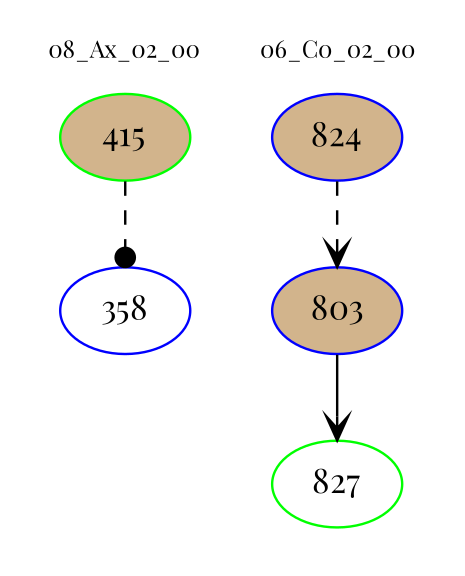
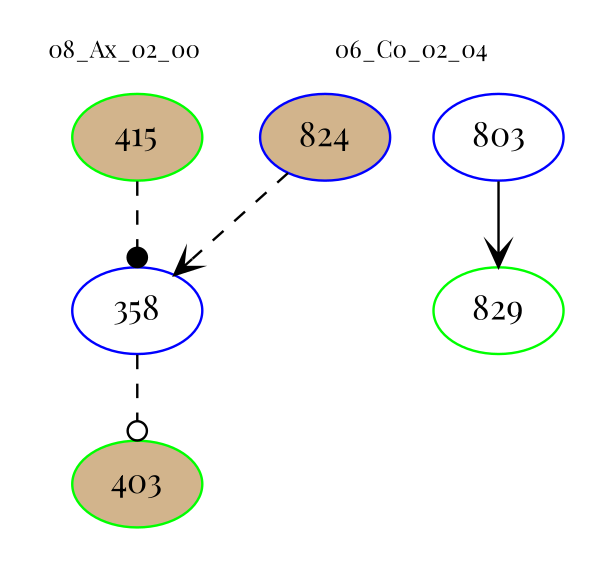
  digraph {
    fontname="Playfair Display"
    node [color=green fillcolor=tan fontname="Playfair Display" style=filled]
    edge [arrowhead=vee color=black fontname="Playfair Display" style=dashed]
    n1 [label=415]
    n2 [color=blue fillcolor=white label=358]
+   n3 [label=403]
    n4 [color=blue label=824]
-   n5 [color=blue label=803]
-   n6 [fillcolor=white label=827]
+   n5 [color=blue fillcolor=white label=803]
+   n6 [fillcolor=white label=829]
    subgraph cluster_1 {
      color=white
      fontsize=10
      label="08_Ax_02_00"
      n1
      n2
+     n3
    }
    subgraph cluster_2 {
      color=white
      fontsize=10
-     label="06_C0_02_00"
+     label="06_C0_02_04"
      n4
      n5
      n6
    }
    n1 -> n2 [arrowhead=dot]
-   n4 -> n5
+   n2 -> n3 [arrowhead=odot]
+   n4 -> n2
    n5 -> n6 [style=solid]
  }
